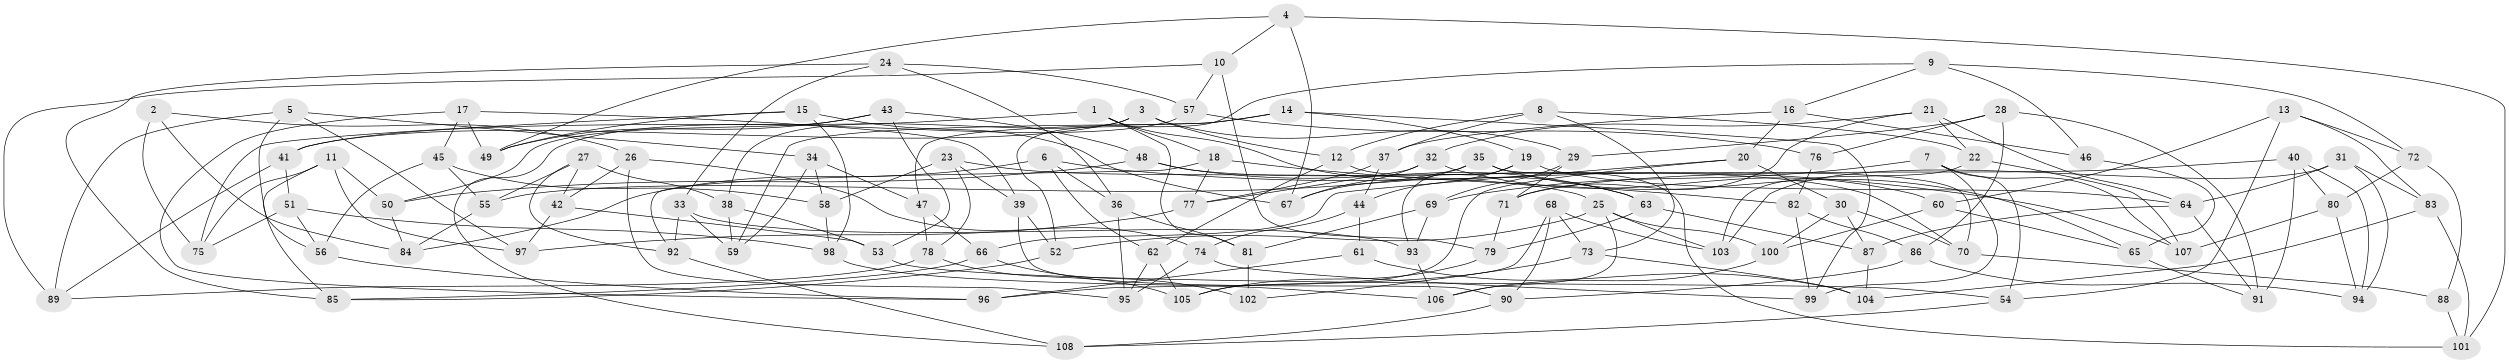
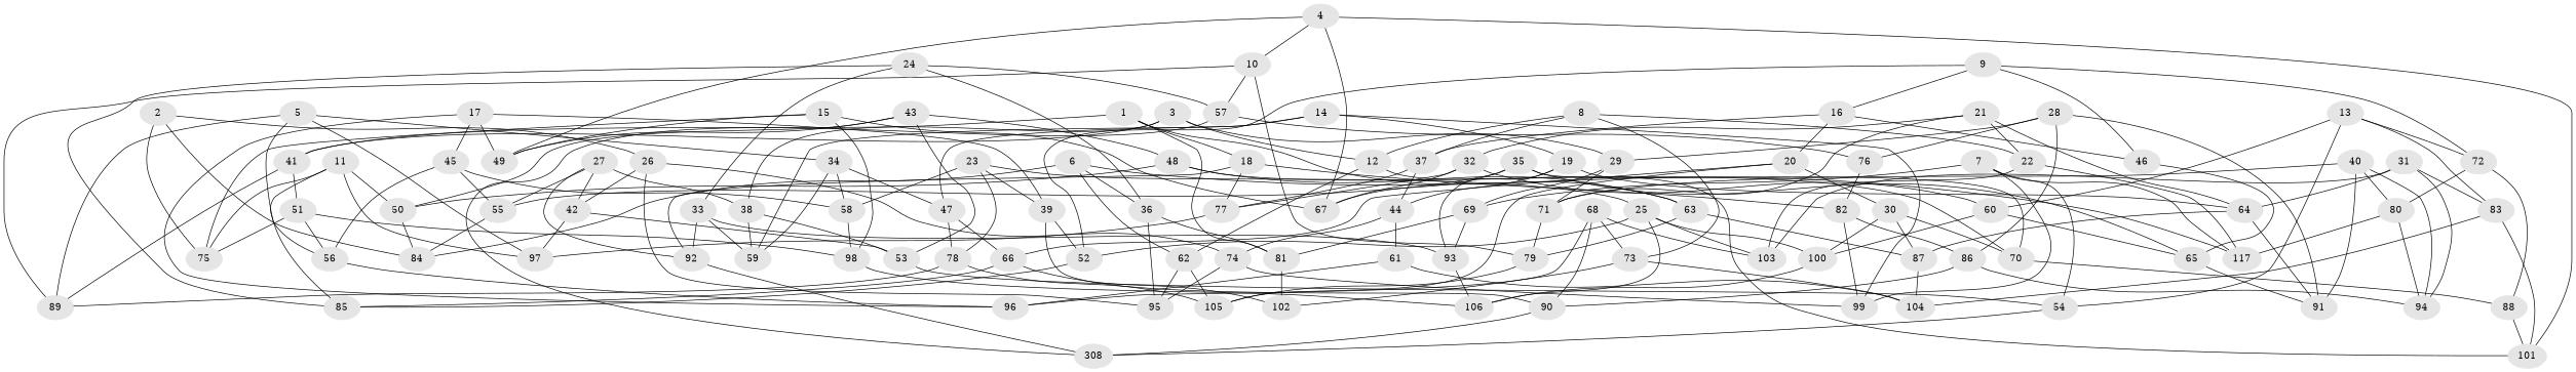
  graph {
    node [color=gray90 style=filled]
    1
    18
    41
    63
    81
    77
    82
    92
    89
    51
    79
    87
    102
    2
    26
    75
    84
    42
    74
    95
    3
    12
    29
    38
    101
    62
    69
    71
    59
    53
    4
    10
    49
    67
    57
    5
    34
    56
    97
    47
    58
    96
    6
    36
-   107
+   107 [label=117]
    105
    7
    54
    99
-   108
+   108 [label=308]
    93
    8
    22
    37
    73
    103
    44
    104
    9
    16
    46
    52
    72
    20
    65
    85
    80
    88
    76
    11
    50
    13
    60
    83
    100
    14
    19
    64
    66
    78
    15
    98
    106
    30
    17
    39
    45
    90
    55
    86
    61
    91
    70
    21
    32
    23
    25
    24
    33
    27
    28
    94
    31
    35
    40
    43
    48
    68
    1 -- 18
    1 -- 41
    1 -- 63
    1 -- 81
    18 -- 77
    18 -- 82
    18 -- 92
    41 -- 89
    41 -- 51
    63 -- 79
    63 -- 87
    81 -- 102
    77 -- 97
    82 -- 99
    82 -- 86
    92 -- 108
    51 -- 75
    51 -- 56
    51 -- 98
    79 -- 105
    87 -- 104
    2 -- 26
    2 -- 75
    2 -- 84
    26 -- 42
    26 -- 74
    26 -- 95
    42 -- 53
    42 -- 97
    74 -- 95
    74 -- 99
    3 -- 41
    3 -- 12
    3 -- 29
    3 -- 38
    12 -- 101
    12 -- 62
    29 -- 69
    29 -- 71
    38 -- 59
    38 -- 53
    62 -- 95
    62 -- 105
    69 -- 81
    69 -- 93
    71 -- 79
    53 -- 54
    4 -- 101
    4 -- 10
    4 -- 49
    4 -- 67
    10 -- 89
    10 -- 79
    10 -- 57
    57 -- 108
    57 -- 76
    5 -- 89
    5 -- 34
    5 -- 56
    5 -- 97
    34 -- 59
    34 -- 47
    34 -- 58
    56 -- 96
    47 -- 66
    47 -- 78
    58 -- 98
    6 -- 84
    6 -- 62
    6 -- 36
    6 -- 107
    36 -- 81
    36 -- 95
    7 -- 69
    7 -- 107
    7 -- 54
    7 -- 99
    54 -- 108
    93 -- 106
    8 -- 12
    8 -- 22
    8 -- 37
    8 -- 73
    22 -- 107
    22 -- 103
    37 -- 77
    37 -- 44
    73 -- 102
    73 -- 104
    44 -- 74
    44 -- 61
    9 -- 16
    9 -- 46
    9 -- 52
    9 -- 72
    16 -- 37
    16 -- 46
    16 -- 20
    46 -- 65
    52 -- 85
    72 -- 80
    72 -- 88
    20 -- 105
    20 -- 66
    20 -- 30
    65 -- 91
    80 -- 107
    80 -- 94
    88 -- 101
    76 -- 82
    11 -- 75
    11 -- 97
    11 -- 85
    11 -- 50
    50 -- 84
    13 -- 54
    13 -- 72
    13 -- 60
    13 -- 83
    60 -- 65
    60 -- 100
    83 -- 101
    83 -- 104
    100 -- 106
    14 -- 59
    14 -- 47
    14 -- 99
    14 -- 19
    19 -- 93
    19 -- 44
    19 -- 64
    64 -- 87
    64 -- 91
    66 -- 102
    66 -- 85
    78 -- 89
    78 -- 105
    15 -- 75
    15 -- 49
    15 -- 67
    15 -- 98
    98 -- 106
    30 -- 87
    30 -- 100
    30 -- 70
    17 -- 49
    17 -- 96
    17 -- 39
    17 -- 45
    39 -- 52
    39 -- 90
    45 -- 56
    45 -- 58
    45 -- 55
    90 -- 108
    55 -- 84
    86 -- 90
    86 -- 94
    61 -- 96
    61 -- 104
    70 -- 88
    21 -- 71
    21 -- 22
    21 -- 64
    21 -- 32
    32 -- 77
    32 -- 67
    32 -- 60
    23 -- 58
    23 -- 78
    23 -- 39
    23 -- 25
    25 -- 103
    25 -- 52
    25 -- 100
    25 -- 106
    24 -- 57
    24 -- 36
    24 -- 85
    24 -- 33
    33 -- 92
    33 -- 59
    33 -- 93
    27 -- 92
    27 -- 42
    27 -- 38
    27 -- 55
    28 -- 29
    28 -- 76
    28 -- 86
    28 -- 91
    31 -- 103
    31 -- 83
    31 -- 64
    31 -- 94
    35 -- 67
    35 -- 65
    35 -- 55
    35 -- 70
    40 -- 71
    40 -- 80
    40 -- 91
    40 -- 94
    43 -- 53
    43 -- 49
    43 -- 50
    43 -- 48
    48 -- 63
    48 -- 50
    48 -- 70
    68 -- 96
    68 -- 73
    68 -- 103
    68 -- 90
  }
